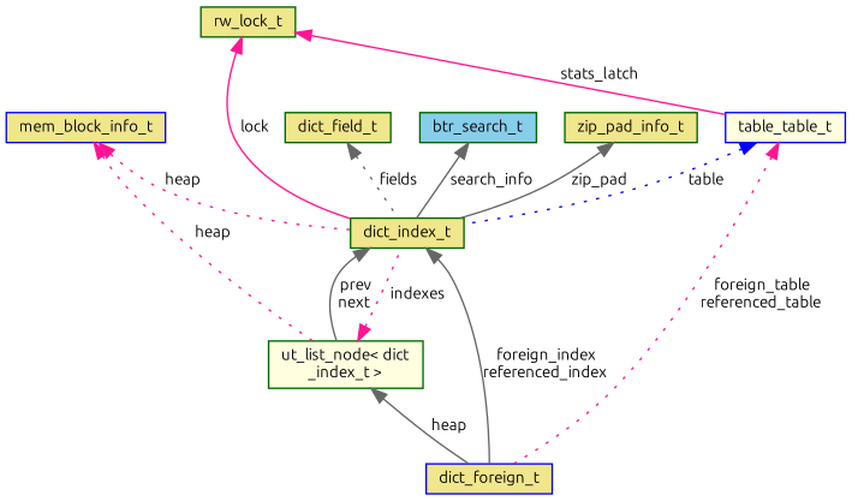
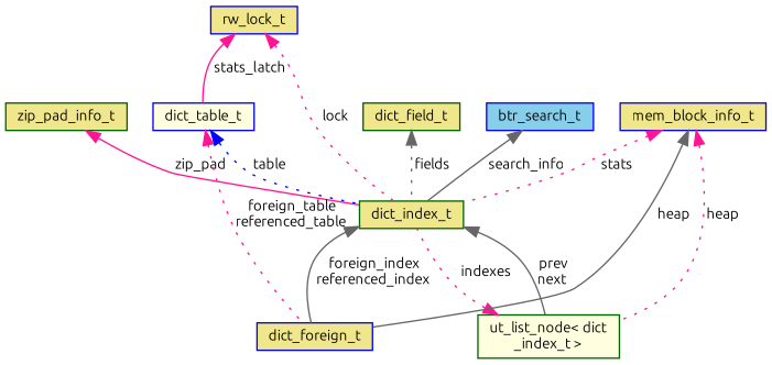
  digraph {
    fontname=Ubuntu
    node [color=blue fillcolor=khaki fontname=Ubuntu fontsize=10 shape=record style=filled]
    edge [color=deeppink dir=back fontname=Ubuntu fontsize=10 labelfontname=FreeSans labelfontsize=10 style=dotted]
    n1 [fontcolor=black height=0.2 label=dict_foreign_t width=0.4]
    n2 [color=darkgreen height=0.2 label=dict_index_t width=0.4]
    n3 [color=darkgreen fillcolor=lightyellow height=0.2 label="ut_list_node\< dict\l_index_t \>" width=0.4]
    n4 [color=darkgreen height=0.2 label=zip_pad_info_t width=0.4]
-   n5 [fillcolor=lightyellow height=0.2 label=table_table_t width=0.4]
+   n5 [fillcolor=lightyellow height=0.2 label=dict_table_t width=0.4]
    n6 [height=0.2 label=mem_block_info_t width=0.4]
-   n7 [color=darkgreen height=0.2 label=rw_lock_t width=0.4]
+   n7 [height=0.2 label=rw_lock_t width=0.4]
    n8 [color=darkgreen height=0.2 label=dict_field_t width=0.4]
-   n9 [color=darkgreen fillcolor=skyblue height=0.2 label=btr_search_t width=0.4]
+   n9 [fillcolor=skyblue height=0.2 label=btr_search_t width=0.4]
    n2 -> n1 [color=gray40 label=" foreign_index\nreferenced_index" style=solid]
    n2 -> n3 [color=gray40 label=" prev\nnext" style=solid]
    n3 -> n2 [label=" indexes"]
-   n4 -> n2 [color=gray40 label=" zip_pad" style=solid]
+   n4 -> n2 [label=" zip_pad" style=solid]
    n5 -> n1 [label=" foreign_table\nreferenced_table"]
    n5 -> n2 [color=blue label=" table"]
-   n3 -> n1 [color=gray40 label=" heap" style=solid]
-   n6 -> n2 [label=" heap"]
+   n6 -> n1 [color=gray40 label=" heap" style=solid]
+   n6 -> n2 [label=" stats"]
    n6 -> n3 [label=" heap"]
-   n7 -> n2 [label=" lock" style=solid]
+   n7 -> n2 [label=" lock"]
    n7 -> n5 [label=" stats_latch" style=solid]
    n8 -> n2 [color=gray40 label=" fields"]
    n9 -> n2 [color=gray40 label=" search_info" style=solid]
  }
